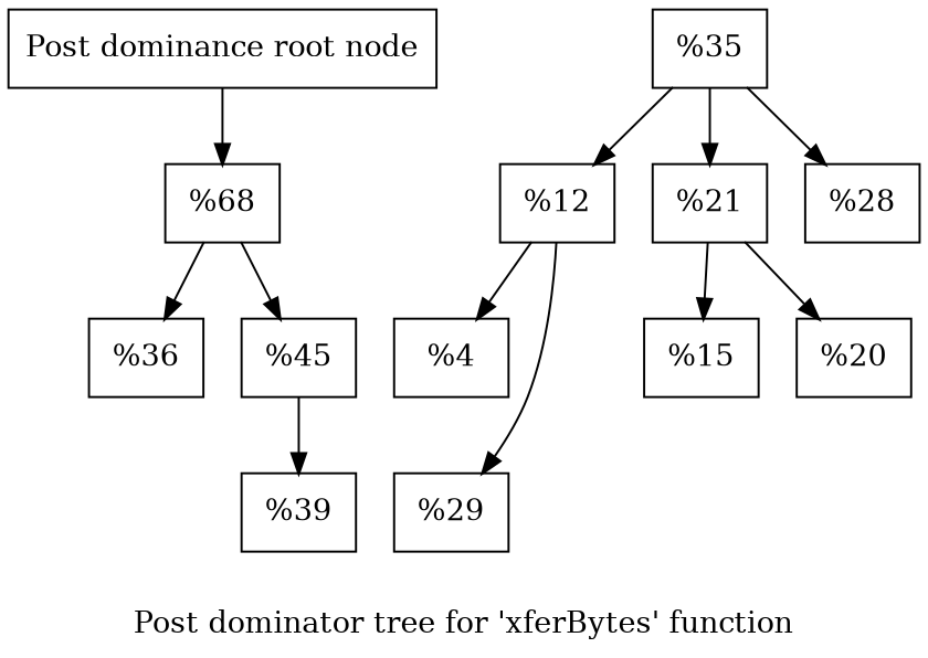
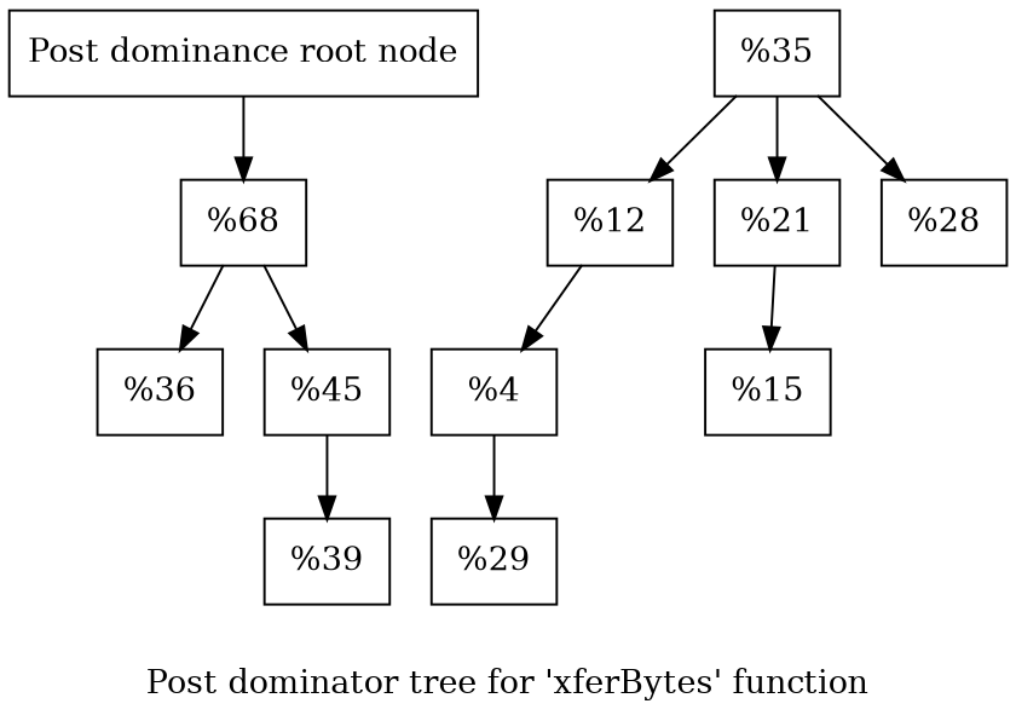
  digraph {
    label="Post dominator tree for 'xferBytes' function"
    node [shape=record]
    n1 [label="{Post dominance root node}"]
    n2 [label="{%68}"]
    n3 [label="{%36}"]
    n4 [label="{%45}"]
    n5 [label="{%39}"]
    n6 [label="{%35}"]
    n7 [label="{%12}"]
    n8 [label="{%21}"]
    n9 [label="{%28}"]
    n10 [label="{%4}"]
    n11 [label="{%29}"]
    n12 [label="{%15}"]
-   n13 [label="{%20}"]
    n1 -> n2
    n2 -> n3
    n2 -> n4
    n4 -> n5
    n6 -> n7
    n6 -> n8
    n6 -> n9
    n7 -> n10
-   n7 -> n11
+   n10 -> n11
    n8 -> n12
-   n8 -> n13
  }
